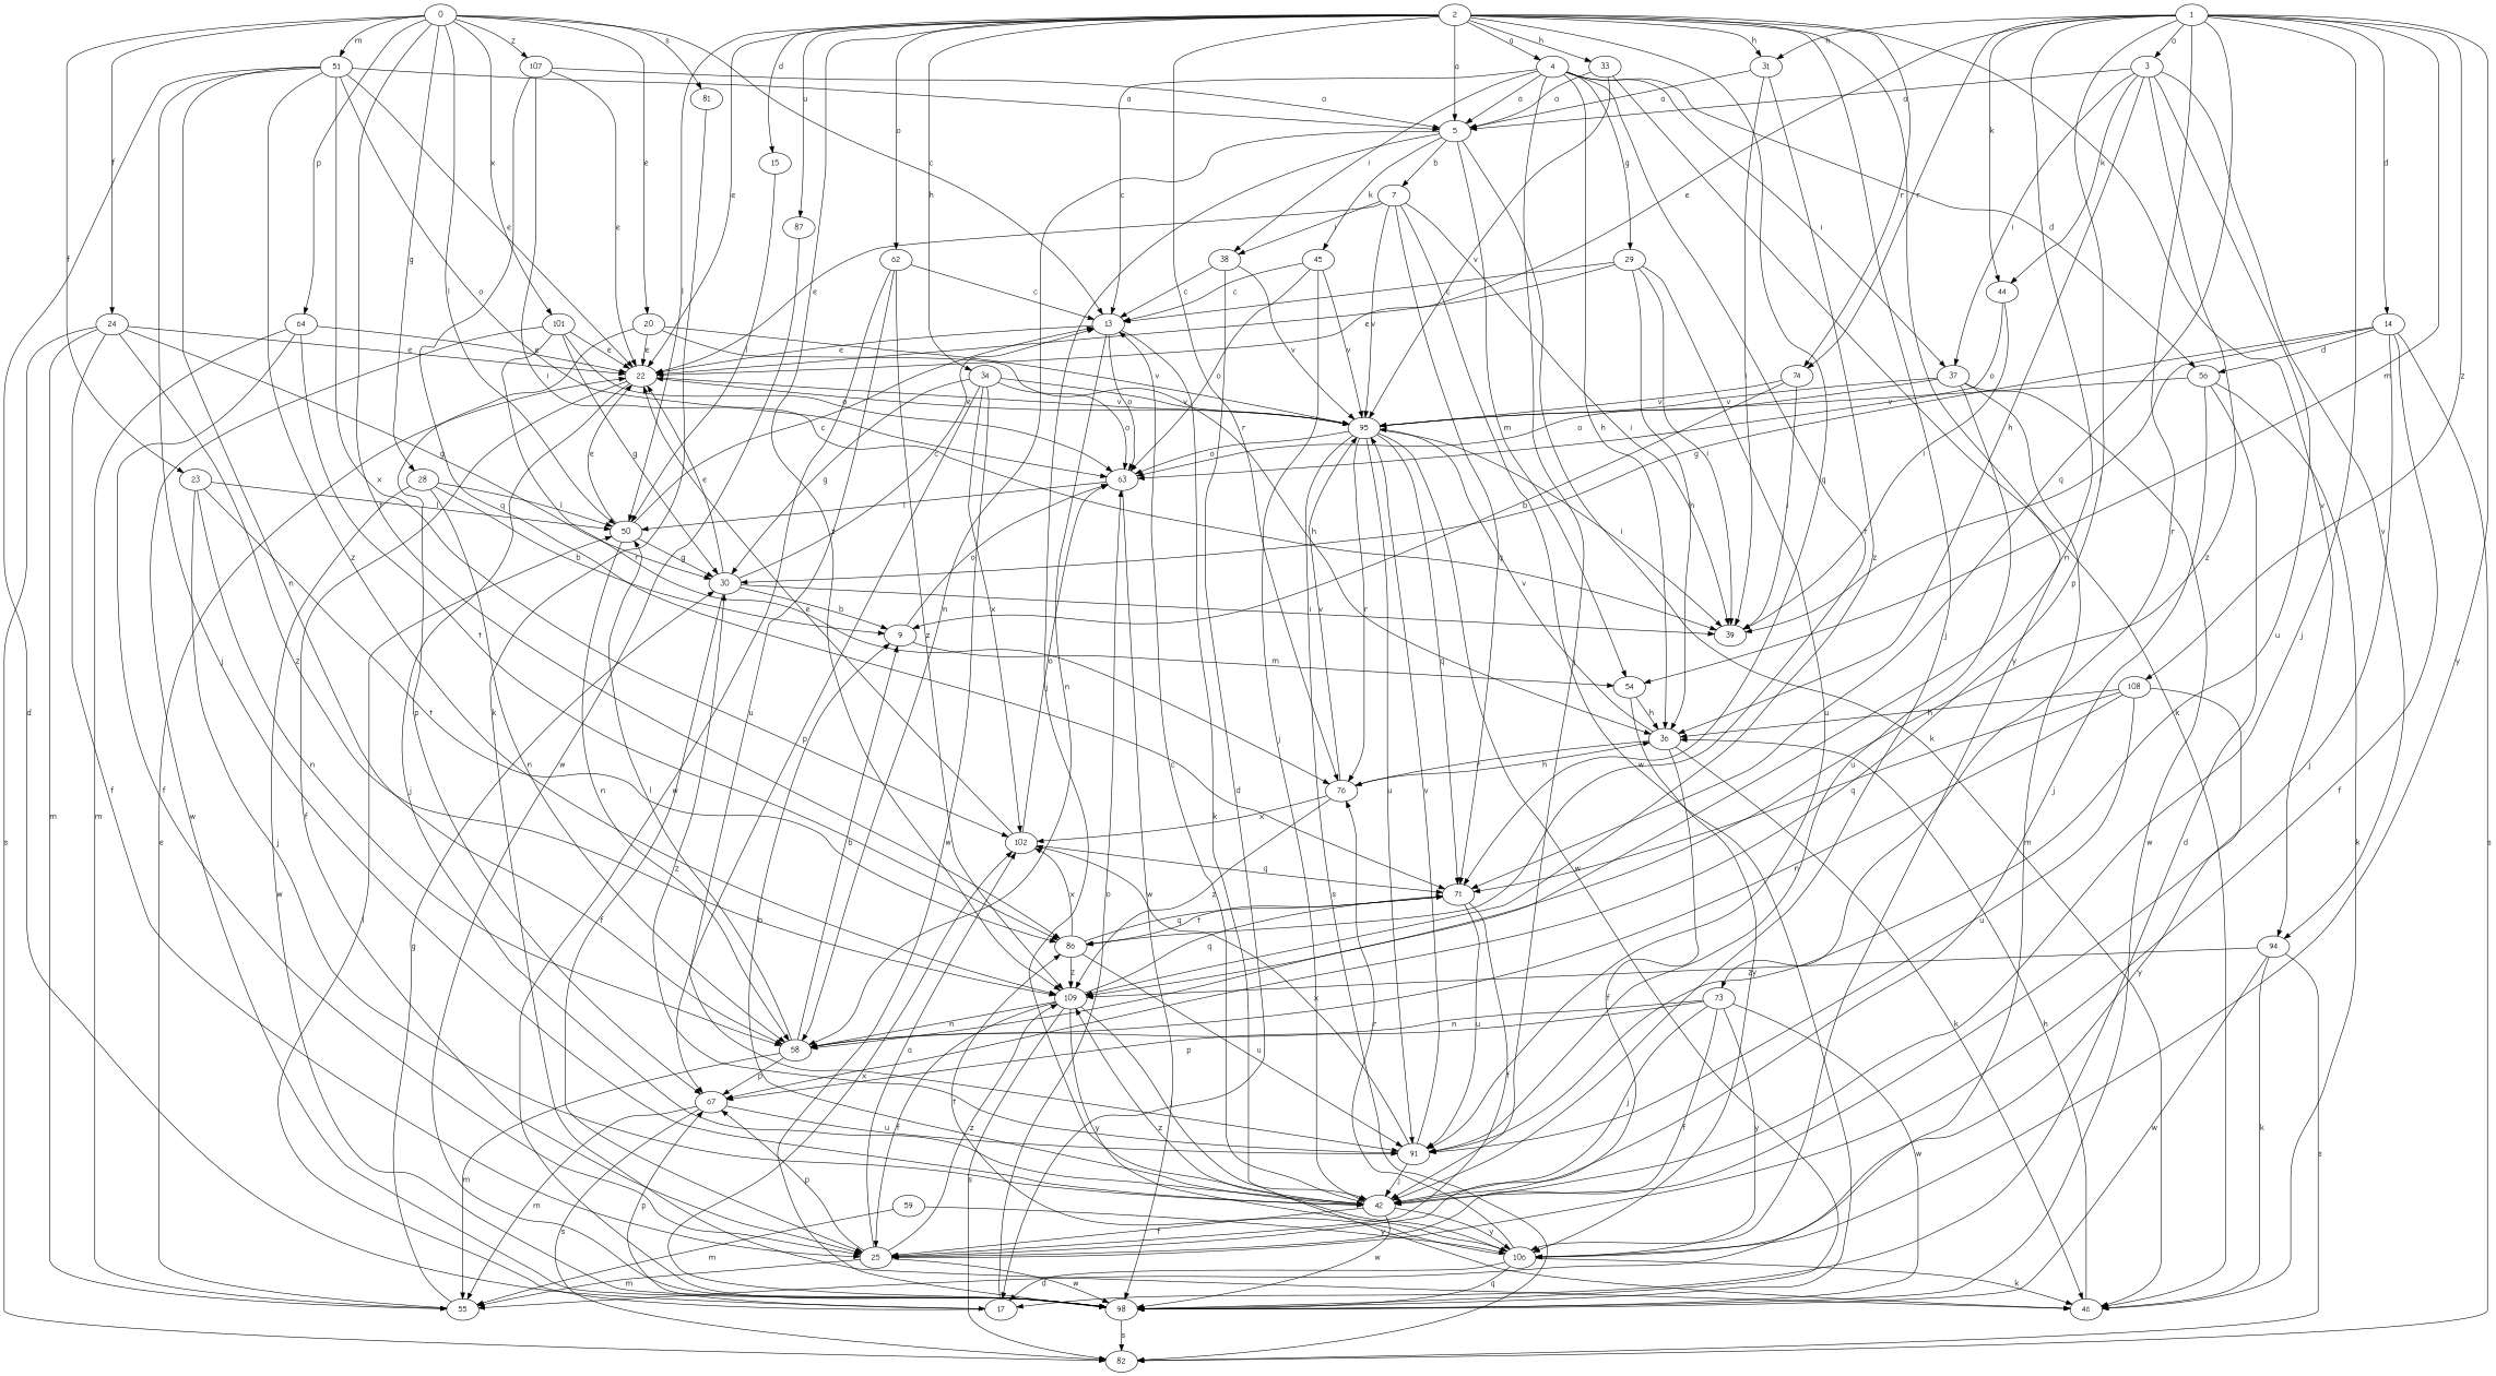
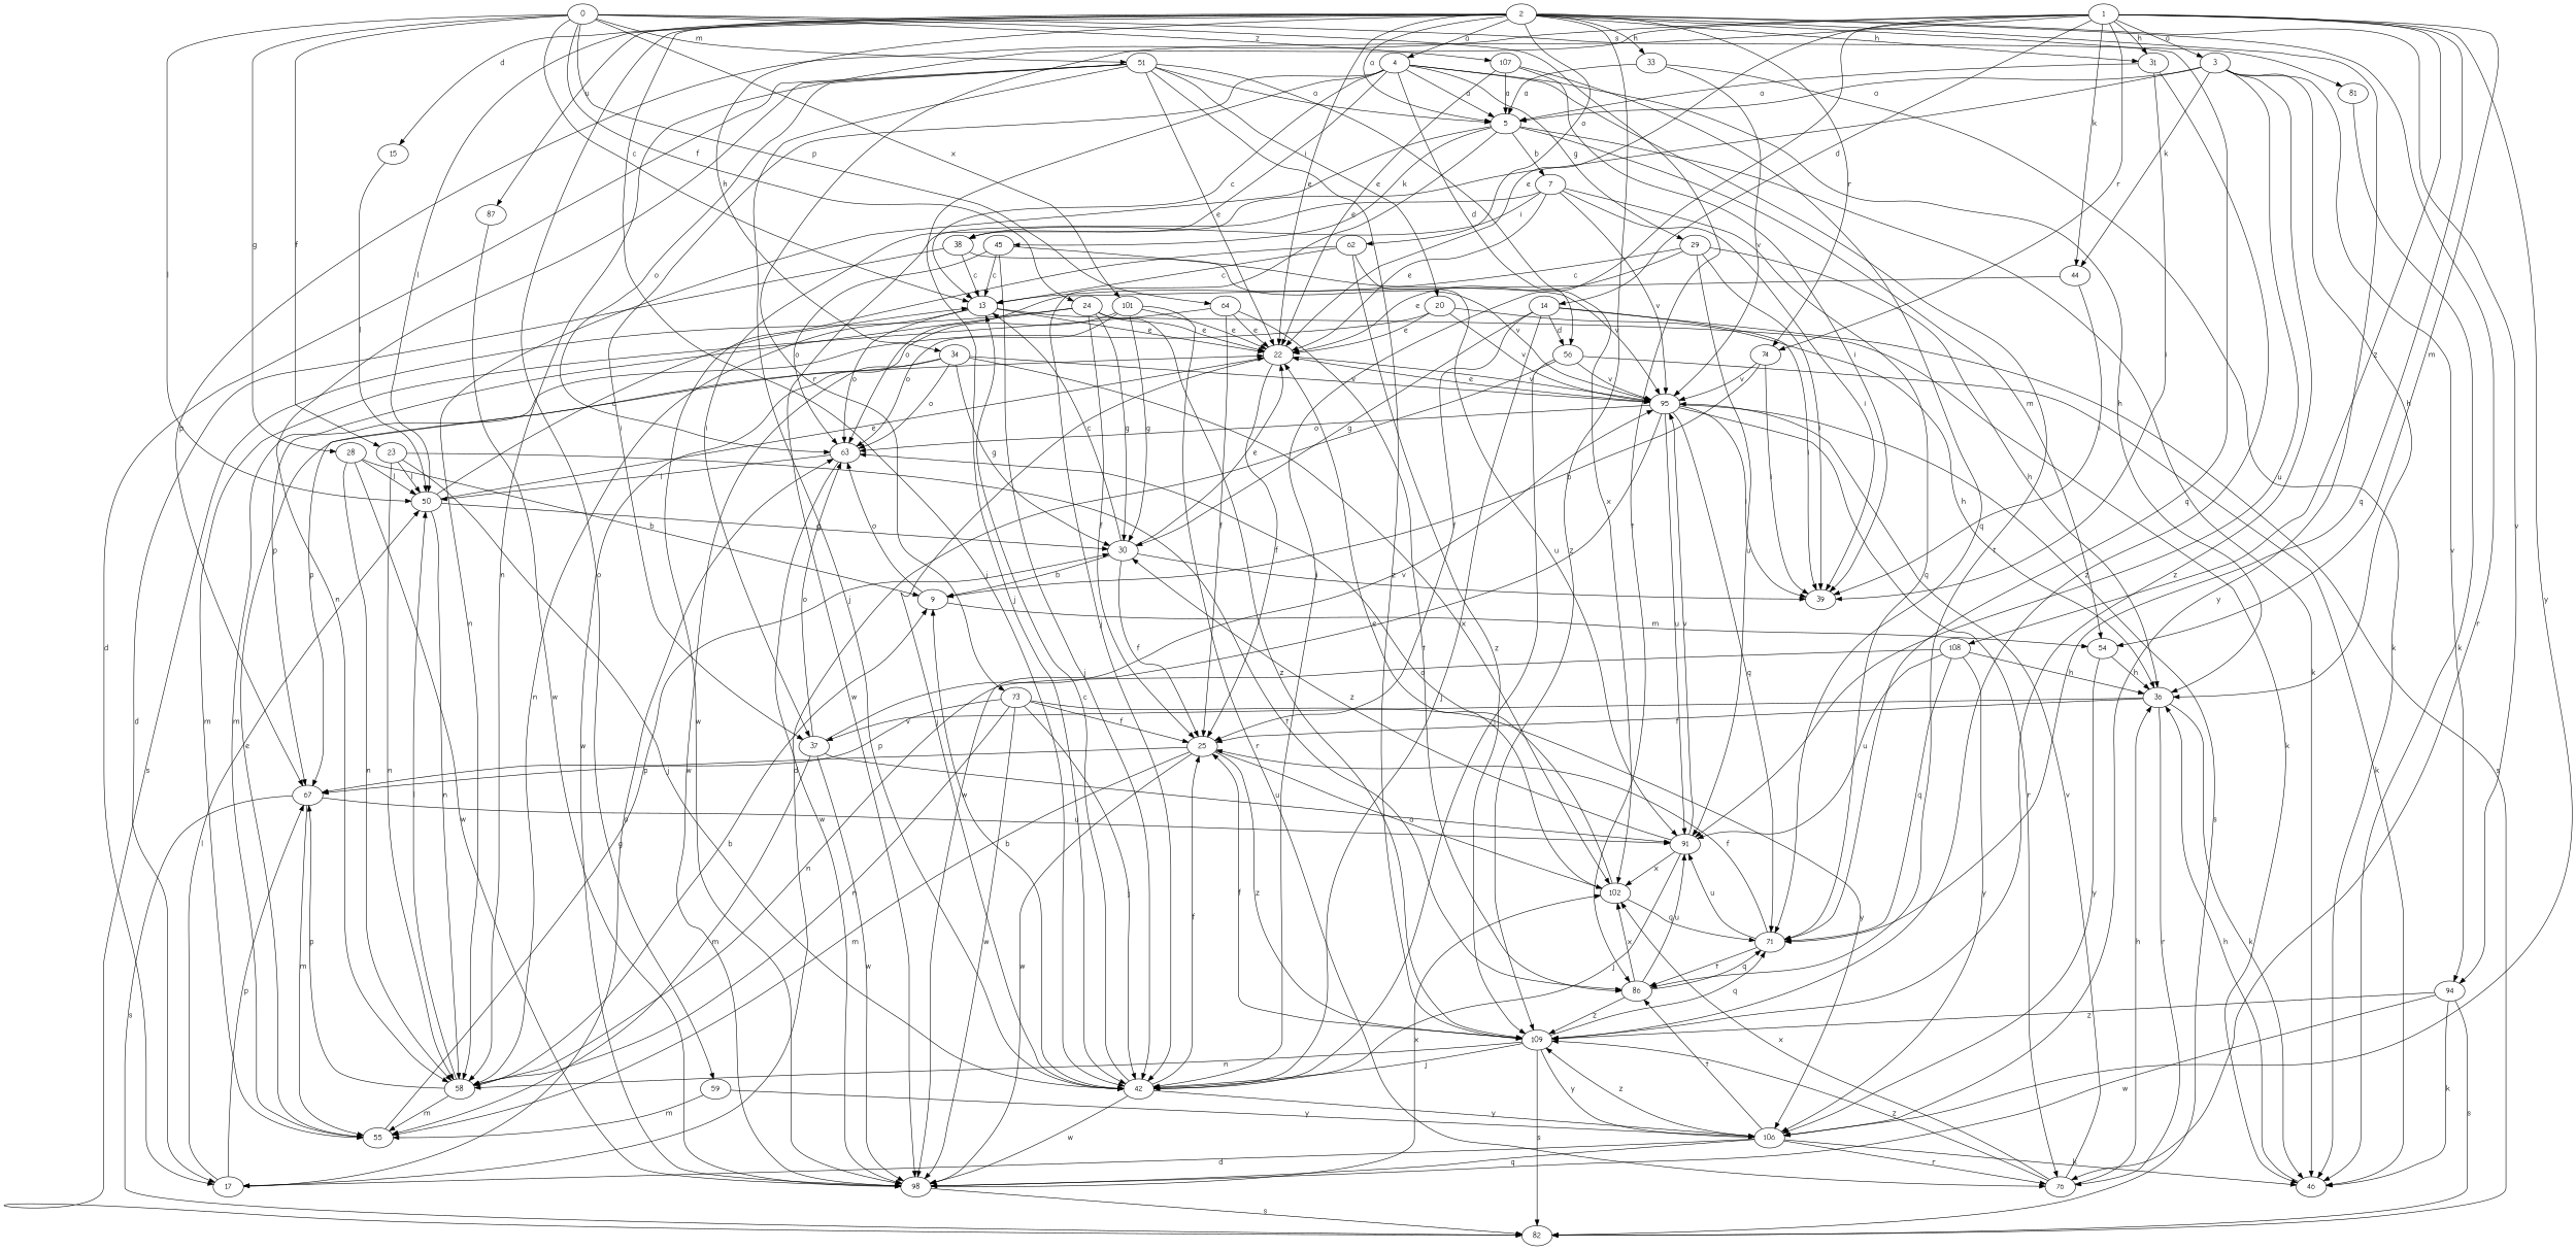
  strict digraph {
    fontname="Comic Neue"
    node [fontname="Comic Neue"]
    edge [fontname="Comic Neue"]
    0
    13
    20
    23
    24
    28
    50
    51
    64
    81
    86
    101
    107
    22
    58
    46
    63
    67
    n19 [label=36]
    95
    42
    109
    25
    30
    82
    55
    98
    9
    5
    17
    102
    71
    91
    76
    39
    1
    3
    14
    31
    44
    54
    73
    74
    106
    108
    94
    37
    n48 [label=56]
    2
    4
    15
    33
    34
    59
    62
    87
    29
    38
    7
    45
    0 -> 13 [label=c]
-   0 -> 20 [label=e]
+   51 -> 20 [label=e]
    0 -> 23 [label=f]
    0 -> 24 [label=f]
    0 -> 28 [label=g]
    0 -> 50 [label=l]
    0 -> 51 [label=m]
    0 -> 64 [label=p]
    0 -> 81 [label=s]
    0 -> 86 [label=t]
    0 -> 101 [label=x]
    0 -> 107 [label=z]
    13 -> 22 [label=e]
    13 -> 58 [label=n]
    13 -> 46 [label=k]
    13 -> 63 [label=o]
    20 -> 22 [label=e]
    20 -> 67 [label=p]
    20 -> n19 [label=h]
    20 -> 95 [label=v]
    23 -> 50 [label=l]
    23 -> 86 [label=t]
    23 -> 58 [label=n]
    23 -> 42 [label=j]
    24 -> 22 [label=e]
    24 -> 109 [label=z]
    24 -> 25 [label=f]
    24 -> 30 [label=g]
    24 -> 82 [label=s]
    24 -> 55 [label=m]
    28 -> 50 [label=l]
    28 -> 58 [label=n]
    28 -> 98 [label=w]
    28 -> 9 [label=b]
    50 -> 13 [label=c]
    50 -> 22 [label=e]
    50 -> 58 [label=n]
    50 -> 30 [label=g]
    51 -> 22 [label=e]
    51 -> 58 [label=n]
    51 -> 63 [label=o]
    51 -> 42 [label=j]
    51 -> 109 [label=z]
    51 -> 5 [label=a]
    51 -> 17 [label=d]
    51 -> 102 [label=x]
    64 -> 86 [label=t]
    64 -> 22 [label=e]
    64 -> 25 [label=f]
    64 -> 55 [label=m]
    81 -> 46 [label=k]
    86 -> 109 [label=z]
    86 -> 102 [label=x]
    86 -> 71 [label=q]
    86 -> 91 [label=u]
    101 -> 22 [label=e]
    101 -> 63 [label=o]
    101 -> 30 [label=g]
    101 -> 98 [label=w]
    101 -> 76 [label=r]
    107 -> 22 [label=e]
    107 -> 5 [label=a]
    107 -> 71 [label=q]
    107 -> 39 [label=i]
    22 -> 95 [label=v]
    22 -> 42 [label=j]
    22 -> 25 [label=f]
    58 -> 50 [label=l]
    58 -> 67 [label=p]
    58 -> 55 [label=m]
    58 -> 9 [label=b]
    46 -> n19 [label=h]
    63 -> 50 [label=l]
    63 -> 98 [label=w]
    67 -> 82 [label=s]
    67 -> 55 [label=m]
    67 -> 91 [label=u]
    n19 -> 46 [label=k]
-   n19 -> 95 [label=v]
+   n19 -> 37 [label=v]
    n19 -> 25 [label=f]
    n19 -> 76 [label=r]
    95 -> 22 [label=e]
    95 -> 63 [label=o]
    95 -> 82 [label=s]
    95 -> 98 [label=w]
    95 -> 71 [label=q]
    95 -> 91 [label=u]
    95 -> 76 [label=r]
    95 -> 39 [label=i]
    42 -> 13 [label=c]
    42 -> 25 [label=f]
    42 -> 98 [label=w]
    42 -> 9 [label=b]
    42 -> 106 [label=y]
    109 -> 58 [label=n]
    109 -> 42 [label=j]
    109 -> 25 [label=f]
    109 -> 82 [label=s]
    109 -> 71 [label=q]
    109 -> 106 [label=y]
    25 -> 67 [label=p]
    25 -> 109 [label=z]
    25 -> 55 [label=m]
    25 -> 98 [label=w]
    25 -> 102 [label=a]
    30 -> 13 [label=c]
    30 -> 22 [label=e]
    30 -> 25 [label=f]
    30 -> 9 [label=b]
    30 -> 39 [label=i]
    55 -> 22 [label=e]
    55 -> 30 [label=g]
    98 -> 82 [label=s]
    98 -> 102 [label=x]
    9 -> 63 [label=o]
    9 -> 54 [label=m]
    5 -> 58 [label=n]
    5 -> 46 [label=k]
    5 -> 42 [label=j]
    5 -> 54 [label=m]
    5 -> 7 [label=b]
    5 -> 45 [label=k]
    17 -> 50 [label=l]
    17 -> 63 [label=o]
    17 -> 67 [label=p]
    102 -> 22 [label=e]
    102 -> 63 [label=o]
    102 -> 71 [label=q]
    71 -> 86 [label=t]
    71 -> 25 [label=f]
    71 -> 91 [label=u]
    91 -> 95 [label=v]
    91 -> 42 [label=j]
    91 -> 30 [label=z]
    91 -> 102 [label=x]
    76 -> n19 [label=h]
    76 -> 95 [label=v]
    76 -> 109 [label=z]
    76 -> 102 [label=x]
    1 -> 22 [label=e]
    1 -> 58 [label=n]
    1 -> 67 [label=p]
    1 -> 42 [label=j]
    1 -> 71 [label=q]
    1 -> 3 [label=a]
    1 -> 14 [label=d]
    1 -> 31 [label=h]
    1 -> 44 [label=k]
    1 -> 54 [label=m]
    1 -> 73 [label=r]
    1 -> 74 [label=r]
    1 -> 106 [label=y]
    1 -> 108 [label=z]
    3 -> n19 [label=h]
    3 -> 109 [label=z]
    3 -> 5 [label=a]
    3 -> 91 [label=u]
    3 -> 44 [label=k]
    3 -> 94 [label=v]
    3 -> 37 [label=i]
    14 -> 42 [label=j]
    14 -> 25 [label=f]
    14 -> 30 [label=g]
    14 -> 82 [label=s]
    14 -> 39 [label=i]
    14 -> n48 [label=d]
    31 -> 109 [label=z]
    31 -> 5 [label=a]
    31 -> 39 [label=i]
    44 -> 63 [label=o]
    44 -> 39 [label=i]
    54 -> n19 [label=h]
    54 -> 106 [label=y]
    73 -> 58 [label=n]
    73 -> 67 [label=p]
    73 -> 42 [label=j]
    73 -> 25 [label=f]
    73 -> 98 [label=w]
    73 -> 106 [label=y]
    74 -> 95 [label=v]
    74 -> 9 [label=b]
    74 -> 39 [label=i]
    106 -> 86 [label=t]
    106 -> 46 [label=k]
    106 -> 109 [label=z]
    106 -> 98 [label=q]
    106 -> 17 [label=d]
    106 -> 76 [label=r]
    108 -> 58 [label=n]
    108 -> n19 [label=h]
    108 -> 71 [label=q]
    108 -> 91 [label=u]
    108 -> 106 [label=y]
    94 -> 46 [label=k]
    94 -> 109 [label=z]
    94 -> 82 [label=s]
    94 -> 98 [label=w]
    37 -> 63 [label=o]
    37 -> 95 [label=v]
    37 -> 55 [label=m]
    37 -> 98 [label=w]
    37 -> 91 [label=u]
    n48 -> 46 [label=k]
    n48 -> 95 [label=v]
    n48 -> 42 [label=j]
    n48 -> 17 [label=d]
    2 -> 50 [label=l]
    2 -> 22 [label=e]
    2 -> 42 [label=j]
    2 -> 109 [label=z]
    2 -> 5 [label=a]
    2 -> 71 [label=q]
    2 -> 76 [label=r]
    2 -> 31 [label=h]
    2 -> 74 [label=r]
    2 -> 106 [label=y]
    2 -> 94 [label=v]
    2 -> 4 [label=a]
    2 -> 15 [label=d]
    2 -> 33 [label=h]
    2 -> 34 [label=h]
+   2 -> 59 [label=o]
    2 -> 62 [label=o]
    2 -> 87 [label=u]
    4 -> 13 [label=c]
    4 -> 86 [label=t]
    4 -> n19 [label=h]
    4 -> 42 [label=j]
    4 -> 5 [label=a]
    4 -> 37 [label=i]
    4 -> n48 [label=d]
    4 -> 29 [label=g]
    4 -> 38 [label=i]
    15 -> 50 [label=l]
    33 -> 46 [label=k]
    33 -> 95 [label=v]
    33 -> 5 [label=a]
    34 -> 63 [label=o]
    34 -> 67 [label=p]
    34 -> 95 [label=v]
    34 -> 30 [label=g]
    34 -> 98 [label=w]
    34 -> 102 [label=x]
    59 -> 55 [label=m]
    59 -> 106 [label=y]
    62 -> 13 [label=c]
    62 -> 109 [label=z]
    62 -> 98 [label=w]
    62 -> 91 [label=u]
    87 -> 98 [label=w]
    29 -> 13 [label=c]
    29 -> 22 [label=e]
    29 -> n19 [label=h]
    29 -> 91 [label=u]
    29 -> 39 [label=i]
    38 -> 13 [label=c]
    38 -> 95 [label=v]
    38 -> 17 [label=d]
    7 -> 22 [label=e]
    7 -> 95 [label=v]
    7 -> 98 [label=w]
    7 -> 71 [label=q]
    7 -> 39 [label=i]
    7 -> 38 [label=i]
    45 -> 13 [label=c]
    45 -> 63 [label=o]
    45 -> 95 [label=v]
    45 -> 42 [label=j]
  }
